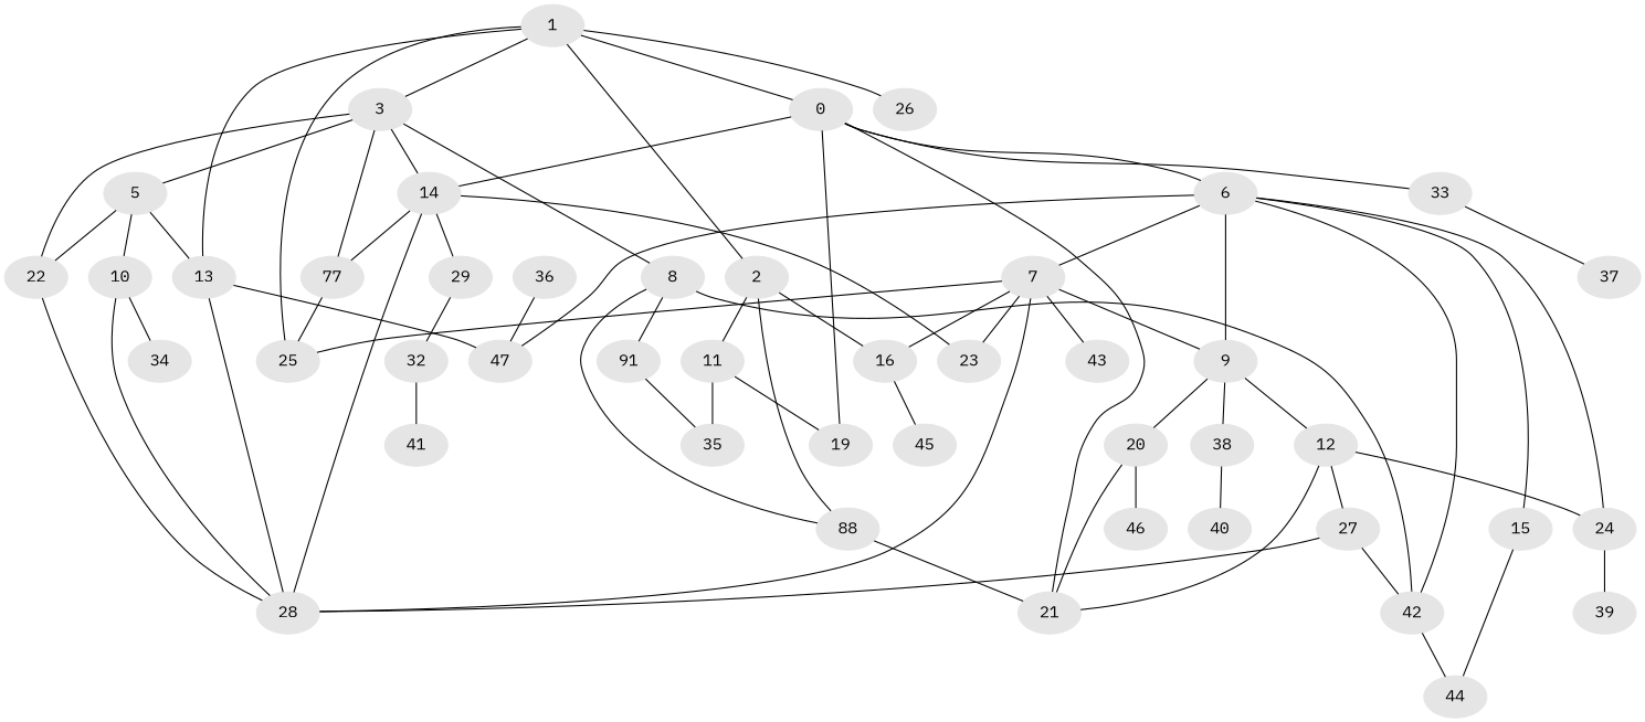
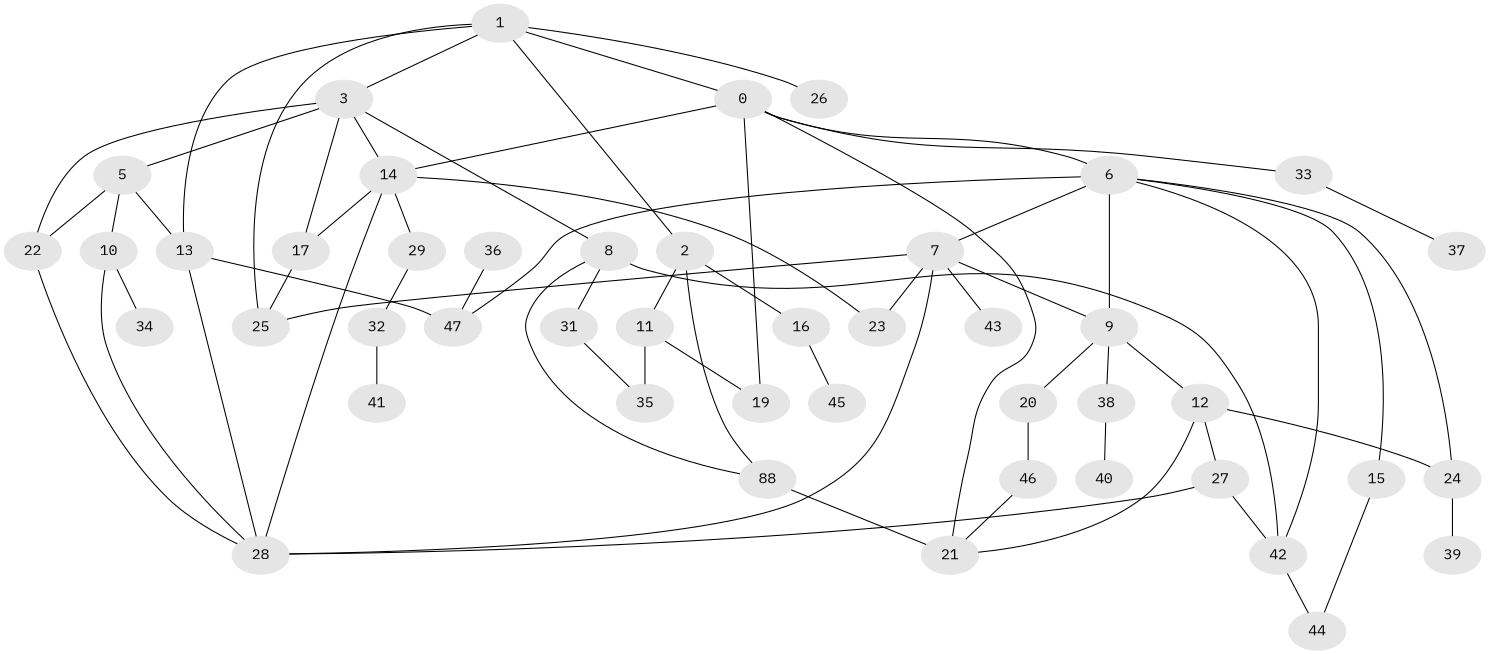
  graph {
    fontname="IBM Plex Mono"
    node [color=gray90 fontname="IBM Plex Mono" style=filled]
    edge [fontname="IBM Plex Mono" weight=1.0]
    1
    2
    3
    n4 [label=0]
    13
    25
    26
    11
    16
    n10 [label=88]
    5
    8
    14
-   17 [label=77]
+   17
    22
    6
    19
    21
    33
    47
    28
    35
    45
    10
    42
-   31 [label=91]
+   31
    23
    29
    7
    9
    15
    24
    37
    34
    27
    43
    12
    20
    38
    44
    46
    40
    39
    32
    41
    36
    1 -- 2
    1 -- 3
    1 -- n4
    1 -- 13
    1 -- 25
    1 -- 26
    2 -- 11
    2 -- 16
    2 -- n10
    3 -- 5
    3 -- 8
    3 -- 14
    3 -- 17
    3 -- 22
    n4 -- 14
    n4 -- 6
    n4 -- 19
    n4 -- 21
    n4 -- 33
    13 -- 47
    13 -- 28
    11 -- 19
    11 -- 35 [weight=2.0]
    16 -- 45 [weight=2.0]
    n10 -- 21 [weight=2.0]
    5 -- 13
    5 -- 22
    5 -- 10
    8 -- n10
    8 -- 42
    8 -- 31
    14 -- 17
    14 -- 28
    14 -- 23
    14 -- 29
    17 -- 25
    22 -- 28
    6 -- 47 [weight=2.0]
    6 -- 42
    6 -- 7
    6 -- 9
    6 -- 15
    6 -- 24
    33 -- 37
    10 -- 28
    10 -- 34
    42 -- 44
    31 -- 35
    29 -- 32
    7 -- 25
-   7 -- 16
    7 -- 28
    7 -- 23
    7 -- 9
    7 -- 43
    9 -- 12
    9 -- 20
    9 -- 38
    15 -- 44
    24 -- 39
    27 -- 28
    27 -- 42 [weight=2.0]
    12 -- 21
    12 -- 24
    12 -- 27
-   20 -- 21
+   46 -- 21
    20 -- 46
    38 -- 40
    32 -- 41
    36 -- 47
  }
